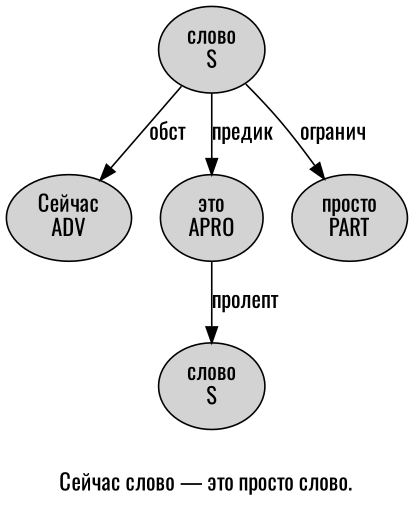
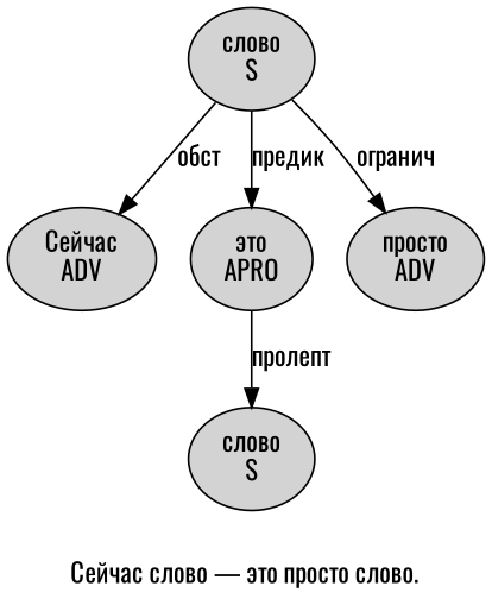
  digraph {
    label="Сейчас слово — это просто слово."
    fontname=Oswald
    node [fillcolor=lightgray penwidth=1 shape=ellipse style=filled fontname=Oswald]
    edge [fontname=Oswald]
    n1 [label="Сейчас\nADV"]
    n2 [label="слово\nS"]
    n3 [label="это\nAPRO"]
-   n4 [label="просто\nPART"]
+   n4 [label="просто\nADV"]
    n5 [label="слово\nS"]
    n3 -> n2 [label="пролепт"]
    n5 -> n1 [label="обст"]
    n5 -> n3 [label="предик"]
    n5 -> n4 [label="огранич"]
  }
